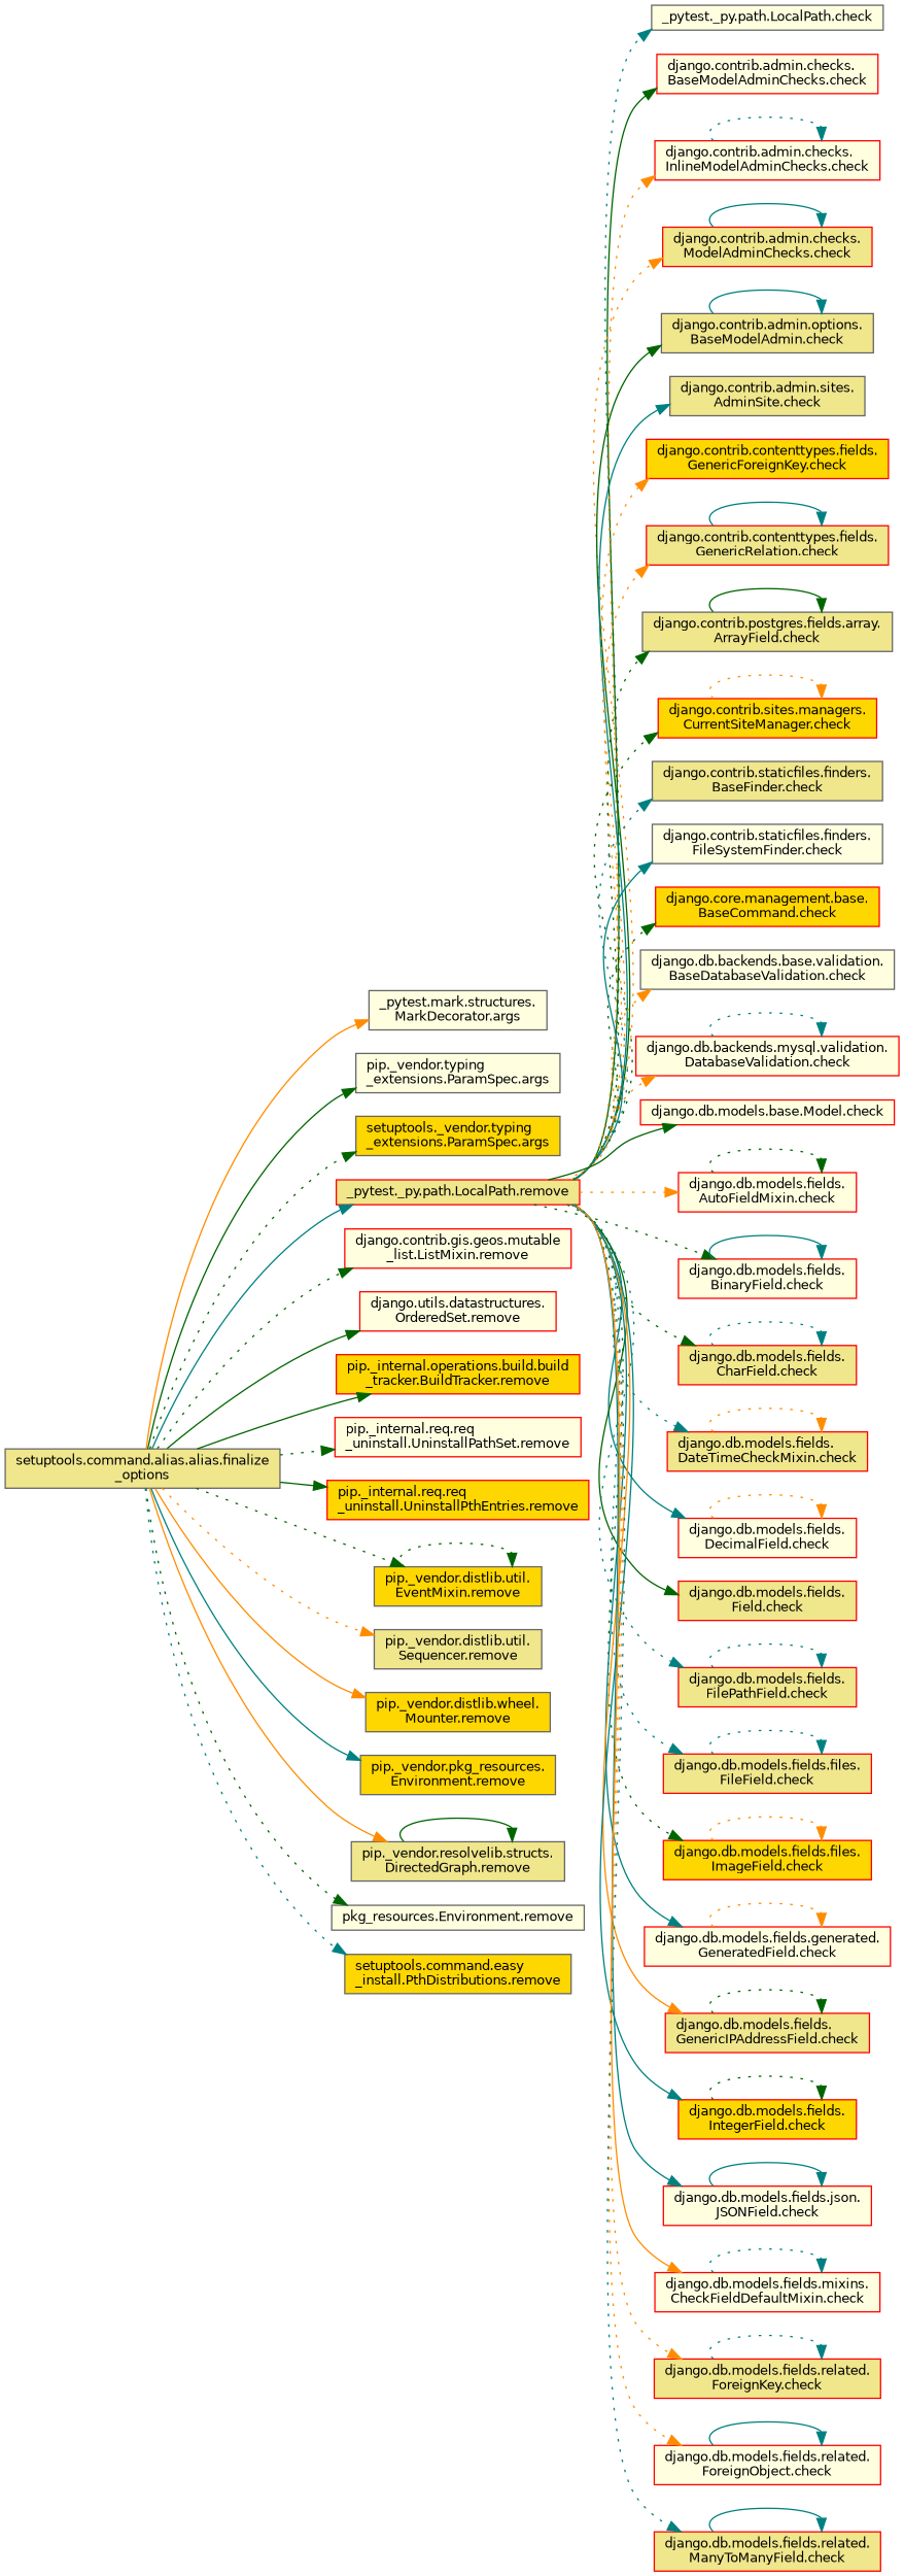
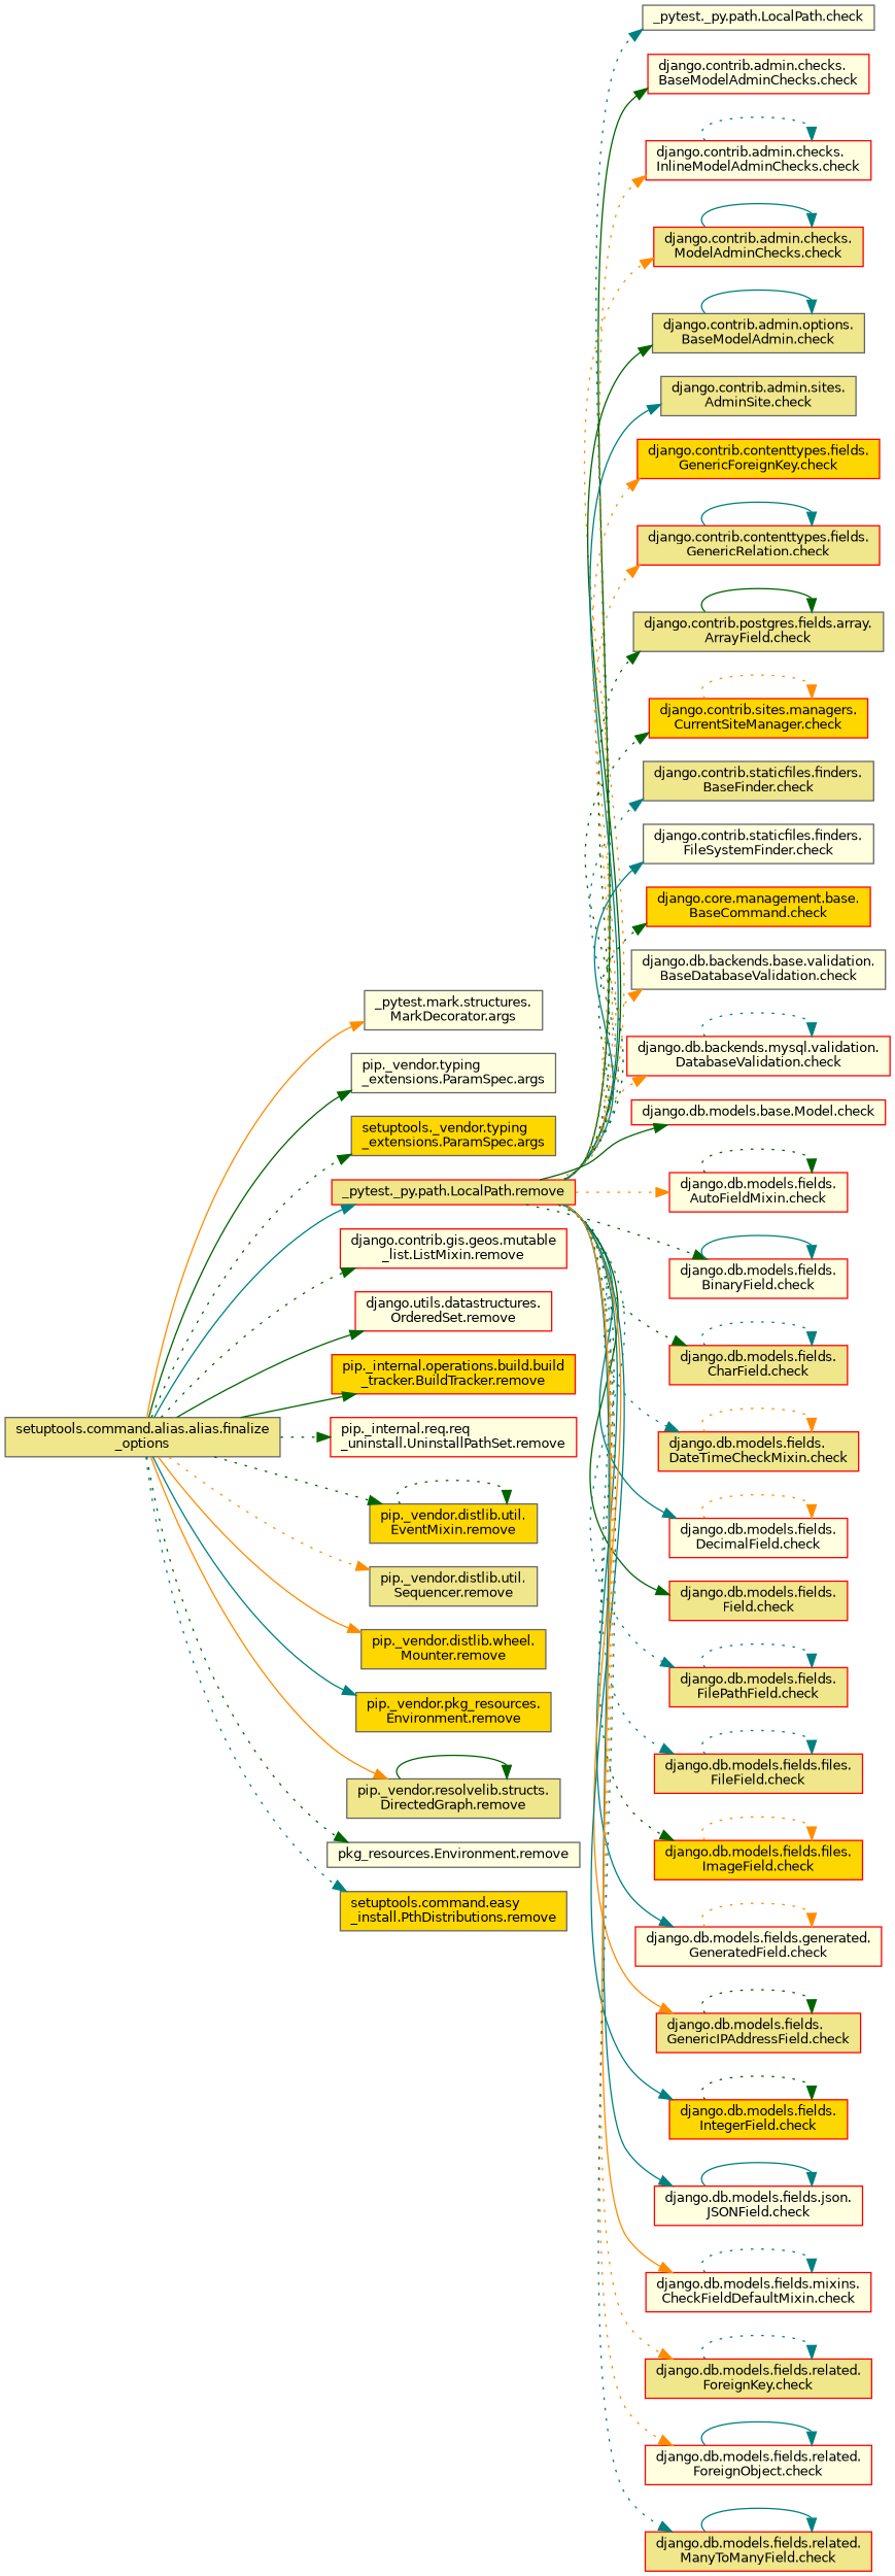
  digraph {
    rankdir=LR
    node [color=red fillcolor=lightyellow fontname=Helvetica fontsize=10 shape=box style=filled]
    edge [color=teal fontname=Helvetica fontsize=10 labelfontname=Helvetica labelfontsize=10 style=dotted]
    n1 [color=gray40 fillcolor=khaki fontcolor=black height=0.2 label="setuptools.command.alias.alias.finalize\l_options" width=0.4]
    n2 [color=grey40 height=0.2 label="_pytest.mark.structures.\lMarkDecorator.args" width=0.4]
    n3 [color=grey40 height=0.2 label="pip._vendor.typing\l_extensions.ParamSpec.args" width=0.4]
    n4 [color=grey40 fillcolor=gold height=0.2 label="setuptools._vendor.typing\l_extensions.ParamSpec.args" width=0.4]
    n5 [fillcolor=khaki height=0.2 label="_pytest._py.path.LocalPath.remove" width=0.4]
    n6 [height=0.2 label="django.contrib.gis.geos.mutable\l_list.ListMixin.remove" width=0.4]
    n7 [height=0.2 label="django.utils.datastructures.\lOrderedSet.remove" width=0.4]
    n8 [fillcolor=gold height=0.2 label="pip._internal.operations.build.build\l_tracker.BuildTracker.remove" width=0.4]
    n9 [height=0.2 label="pip._internal.req.req\l_uninstall.UninstallPathSet.remove" width=0.4]
-   n10 [fillcolor=gold height=0.2 label="pip._internal.req.req\l_uninstall.UninstallPthEntries.remove" width=0.4]
    n11 [color=grey40 fillcolor=gold height=0.2 label="pip._vendor.distlib.util.\lEventMixin.remove" width=0.4]
    n12 [color=grey40 fillcolor=khaki height=0.2 label="pip._vendor.distlib.util.\lSequencer.remove" width=0.4]
    n13 [color=grey40 fillcolor=gold height=0.2 label="pip._vendor.distlib.wheel.\lMounter.remove" width=0.4]
    n14 [color=grey40 fillcolor=gold height=0.2 label="pip._vendor.pkg_resources.\lEnvironment.remove" width=0.4]
    n15 [color=grey40 fillcolor=khaki height=0.2 label="pip._vendor.resolvelib.structs.\lDirectedGraph.remove" width=0.4]
    n16 [color=grey40 height=0.2 label="pkg_resources.Environment.remove" width=0.4]
    n17 [color=grey40 fillcolor=gold height=0.2 label="setuptools.command.easy\l_install.PthDistributions.remove" width=0.4]
    n18 [color=grey40 height=0.2 label="_pytest._py.path.LocalPath.check" width=0.4]
    n19 [height=0.2 label="django.contrib.admin.checks.\lBaseModelAdminChecks.check" width=0.4]
    n20 [height=0.2 label="django.contrib.admin.checks.\lInlineModelAdminChecks.check" width=0.4]
    n21 [fillcolor=khaki height=0.2 label="django.contrib.admin.checks.\lModelAdminChecks.check" width=0.4]
    n22 [color=grey40 fillcolor=khaki height=0.2 label="django.contrib.admin.options.\lBaseModelAdmin.check" width=0.4]
    n23 [color=grey40 fillcolor=khaki height=0.2 label="django.contrib.admin.sites.\lAdminSite.check" width=0.4]
    n24 [fillcolor=gold height=0.2 label="django.contrib.contenttypes.fields.\lGenericForeignKey.check" width=0.4]
    n25 [fillcolor=khaki height=0.2 label="django.contrib.contenttypes.fields.\lGenericRelation.check" width=0.4]
    n26 [color=grey40 fillcolor=khaki height=0.2 label="django.contrib.postgres.fields.array.\lArrayField.check" width=0.4]
    n27 [fillcolor=gold height=0.2 label="django.contrib.sites.managers.\lCurrentSiteManager.check" width=0.4]
    n28 [color=grey40 fillcolor=khaki height=0.2 label="django.contrib.staticfiles.finders.\lBaseFinder.check" width=0.4]
    n29 [color=grey40 height=0.2 label="django.contrib.staticfiles.finders.\lFileSystemFinder.check" width=0.4]
    n30 [fillcolor=gold height=0.2 label="django.core.management.base.\lBaseCommand.check" width=0.4]
    n31 [color=grey40 height=0.2 label="django.db.backends.base.validation.\lBaseDatabaseValidation.check" width=0.4]
    n32 [height=0.2 label="django.db.backends.mysql.validation.\lDatabaseValidation.check" width=0.4]
    n33 [height=0.2 label="django.db.models.base.Model.check" width=0.4]
    n34 [height=0.2 label="django.db.models.fields.\lAutoFieldMixin.check" width=0.4]
    n35 [height=0.2 label="django.db.models.fields.\lBinaryField.check" width=0.4]
    n36 [fillcolor=khaki height=0.2 label="django.db.models.fields.\lCharField.check" width=0.4]
    n37 [fillcolor=khaki height=0.2 label="django.db.models.fields.\lDateTimeCheckMixin.check" width=0.4]
    n38 [height=0.2 label="django.db.models.fields.\lDecimalField.check" width=0.4]
    n39 [fillcolor=khaki height=0.2 label="django.db.models.fields.\lField.check" width=0.4]
    n40 [fillcolor=khaki height=0.2 label="django.db.models.fields.\lFilePathField.check" width=0.4]
    n41 [fillcolor=khaki height=0.2 label="django.db.models.fields.files.\lFileField.check" width=0.4]
    n42 [fillcolor=gold height=0.2 label="django.db.models.fields.files.\lImageField.check" width=0.4]
    n43 [height=0.2 label="django.db.models.fields.generated.\lGeneratedField.check" width=0.4]
    n44 [fillcolor=khaki height=0.2 label="django.db.models.fields.\lGenericIPAddressField.check" width=0.4]
    n45 [fillcolor=gold height=0.2 label="django.db.models.fields.\lIntegerField.check" width=0.4]
    n46 [height=0.2 label="django.db.models.fields.json.\lJSONField.check" width=0.4]
    n47 [height=0.2 label="django.db.models.fields.mixins.\lCheckFieldDefaultMixin.check" width=0.4]
    n48 [fillcolor=khaki height=0.2 label="django.db.models.fields.related.\lForeignKey.check" width=0.4]
    n49 [height=0.2 label="django.db.models.fields.related.\lForeignObject.check" width=0.4]
    n50 [fillcolor=khaki height=0.2 label="django.db.models.fields.related.\lManyToManyField.check" width=0.4]
    n1 -> n2 [color=darkorange style=solid]
    n1 -> n3 [color=darkgreen style=solid]
    n1 -> n4 [color=darkgreen]
    n1 -> n5 [style=solid]
    n1 -> n6 [color=darkgreen]
    n1 -> n7 [color=darkgreen style=solid]
    n1 -> n8 [color=darkgreen style=solid]
    n1 -> n9 [color=darkgreen]
-   n1 -> n10 [color=darkgreen style=solid]
    n1 -> n11 [color=darkgreen]
    n1 -> n12 [color=darkorange]
    n1 -> n13 [color=darkorange style=solid]
    n1 -> n14 [style=solid]
    n1 -> n15 [color=darkorange style=solid]
    n1 -> n16 [color=darkgreen]
    n1 -> n17
    n5 -> n18
    n5 -> n19 [color=darkgreen style=solid]
    n5 -> n20 [color=darkorange]
    n5 -> n21 [color=darkorange]
    n5 -> n22 [color=darkgreen style=solid]
    n5 -> n23 [style=solid]
    n5 -> n24 [color=darkorange]
    n5 -> n25 [color=darkorange]
    n5 -> n26 [color=darkgreen]
    n5 -> n27 [color=darkgreen]
    n5 -> n28
    n5 -> n29 [style=solid]
    n5 -> n30 [color=darkgreen]
    n5 -> n31 [color=darkorange]
    n5 -> n32 [color=darkorange]
    n5 -> n33 [color=darkgreen style=solid]
    n5 -> n34 [color=darkorange]
    n5 -> n35 [color=darkgreen]
    n5 -> n36 [color=darkgreen]
    n5 -> n37
    n5 -> n38 [style=solid]
    n5 -> n39 [color=darkgreen style=solid]
    n5 -> n40
    n5 -> n41
    n5 -> n42 [color=darkgreen]
    n5 -> n43 [style=solid]
    n5 -> n44 [color=darkorange style=solid]
    n5 -> n45 [style=solid]
    n5 -> n46 [style=solid]
    n5 -> n47 [color=darkorange style=solid]
    n5 -> n48 [color=darkorange]
    n5 -> n49 [color=darkorange]
    n5 -> n50
    n11 -> n11 [color=darkgreen]
    n15 -> n15 [color=darkgreen style=solid]
    n20 -> n20
    n21 -> n21 [style=solid]
    n22 -> n22 [style=solid]
    n25 -> n25 [style=solid]
    n26 -> n26 [color=darkgreen style=solid]
    n27 -> n27 [color=darkorange]
    n32 -> n32
    n34 -> n34 [color=darkgreen]
    n35 -> n35 [style=solid]
    n36 -> n36
    n37 -> n37 [color=darkorange]
    n38 -> n38 [color=darkorange]
    n40 -> n40
    n41 -> n41
    n42 -> n42 [color=darkorange]
    n43 -> n43 [color=darkorange]
    n44 -> n44 [color=darkgreen]
    n45 -> n45 [color=darkgreen]
    n46 -> n46 [style=solid]
    n47 -> n47
    n48 -> n48
    n49 -> n49 [style=solid]
    n50 -> n50 [style=solid]
  }
